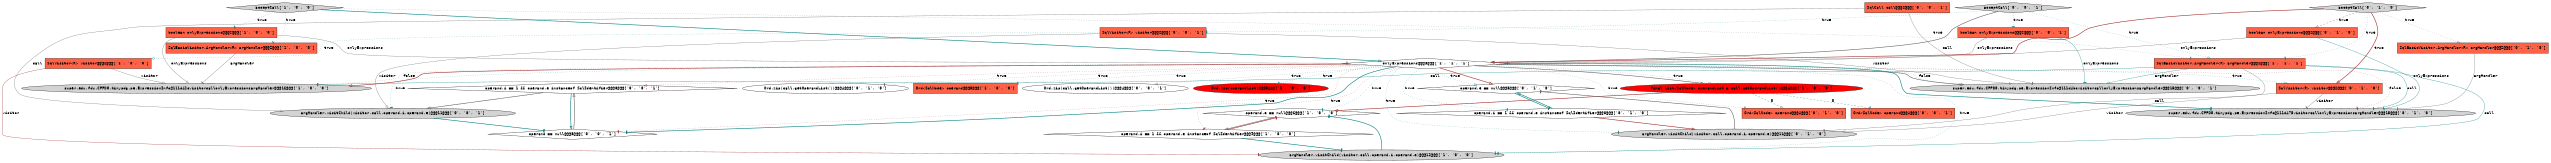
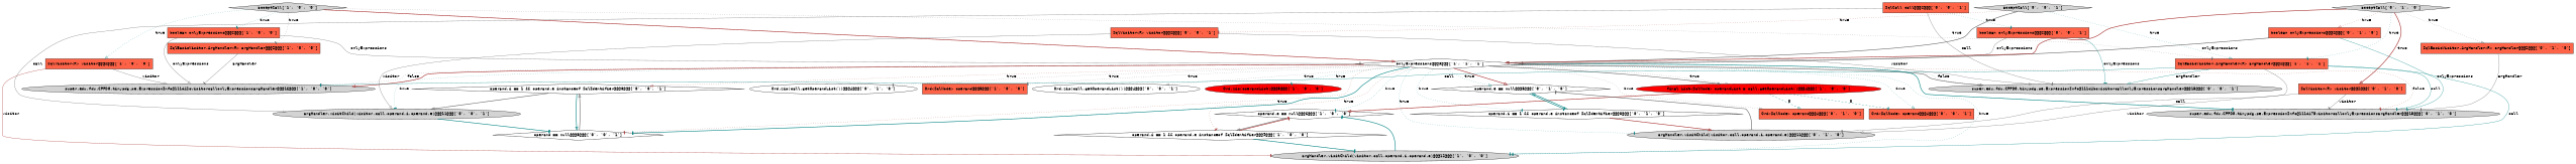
  digraph {
    fontname="DejaVu Sans Mono"
    node [fillcolor=tomato fontname="DejaVu Sans Mono" shape=box style=filled]
    edge [arrowhead=tee color=teal fontname="DejaVu Sans Mono" style=dotted]
    n1 [fillcolor=lightgray label="acceptCall['1', '0', '0']" shape=diamond]
    n2 [fillcolor=white label="onlyExpressions@@@3@@@['1', '1', '1']" shape=diamond]
    n3 [label="SqlVisitor<R> visitor@@@2@@@['1', '0', '0']"]
    n4 [label="SqlBasicVisitor.ArgHandler<R> argHandler@@@2@@@['1', '0', '0']"]
    n5 [label="SqlBasicVisitor.ArgHandler<R> argHandler@@@2@@@['1', '1', '1']"]
    n6 [label="boolean onlyExpressions@@@2@@@['1', '0', '0']"]
    n7 [fillcolor=lightgray label="super.edu.fdu.CPPDG.tinypdg.pe.ExpressionInfo@111d4bcvisitorcallonlyExpressionsargHandler@@@15@@@['0', '0', '1']" shape=ellipse]
    n8 [fillcolor=lightgray label="super.edu.fdu.CPPDG.tinypdg.pe.ExpressionInfo@111d475visitorcallonlyExpressionsargHandler@@@15@@@['0', '1', '0']" shape=ellipse]
    n9 [fillcolor=white label="operand.i == 1 && operand.e instanceof SqlIdentifier@@@8@@@['0', '0', '1']" shape=diamond]
    n10 [fillcolor=lightgray label="argHandler.visitChild(visitor,call,operand.i,operand.e)@@@11@@@['0', '0', '1']" shape=ellipse]
    n11 [fillcolor=white label="operand == null@@@5@@@['0', '0', '1']" shape=diamond]
    n12 [fillcolor=red label="final List<SqlNode> operandList = call.getOperandList()@@@4@@@['1', '0', '0']" shape=ellipse]
    n13 [fillcolor=white label="operand.e == null@@@6@@@['1', '0', '0']" shape=diamond]
    n14 [label="Ord<SqlNode> operand@@@4@@@['0', '1', '0']"]
    n15 [label="Ord<SqlNode> operand@@@4@@@['0', '0', '1']"]
    n16 [fillcolor=white label="Ord.zip(call.getOperandList())@@@4@@@['0', '1', '0']" shape=ellipse]
    n17 [fillcolor=white label="operand.e == null@@@5@@@['0', '1', '0']" shape=diamond]
    n18 [label="Ord<SqlNode> operand@@@5@@@['1', '0', '0']"]
    n19 [fillcolor=lightgray label="argHandler.visitChild(visitor,call,operand.i,operand.e)@@@11@@@['0', '1', '0']" shape=ellipse]
    n20 [fillcolor=white label="operand.i == 1 && operand.e instanceof SqlIdentifier@@@9@@@['1', '0', '0']" shape=diamond]
    n21 [fillcolor=white label="operand.i == 1 && operand.e instanceof SqlIdentifier@@@8@@@['0', '1', '0']" shape=diamond]
    n22 [fillcolor=white label="Ord.zip(call.getOperandList())@@@4@@@['0', '0', '1']" shape=ellipse]
    n23 [fillcolor=lightgray label="super.edu.fdu.CPPDG.tinypdg.pe.ExpressionInfo@111d42cvisitorcallonlyExpressionsargHandler@@@16@@@['1', '0', '0']" shape=ellipse]
    n24 [fillcolor=lightgray label="argHandler.visitChild(visitor,call,operand.i,operand.e)@@@12@@@['1', '0', '0']" shape=ellipse]
    n25 [fillcolor=red label="Ord.zip(operandList)@@@5@@@['1', '0', '0']" shape=ellipse]
    n26 [fillcolor=lightgray label="acceptCall['0', '0', '1']" shape=diamond]
    n27 [label="SqlVisitor<R> visitor@@@2@@@['0', '0', '1']"]
    n28 [label="boolean onlyExpressions@@@2@@@['0', '0', '1']"]
    n29 [label="SqlCall call@@@2@@@['0', '0', '1']"]
    n30 [label="SqlBasicVisitor.ArgHandler<R> argHandler@@@2@@@['0', '1', '0']"]
    n31 [label="SqlVisitor<R> visitor@@@2@@@['0', '1', '0']"]
    n32 [label="boolean onlyExpressions@@@2@@@['0', '1', '0']"]
    n33 [fillcolor=lightgray label="acceptCall['0', '1', '0']" shape=diamond]
-   n1 -> n2 [arrowhead=onormal style=bold]
-   n27 -> n3 [arrowhead=onormal label=true]
+   n1 -> n2 [arrowhead=onormal color=brown style=bold]
+   n1 -> n3 [arrowhead=onormal label=true]
    n1 -> n4 [color=gray40 label=true]
    n1 -> n5 [color=gray40 label=true]
    n1 -> n6 [label=true]
    n2 -> n7 [arrowhead=onormal color=gray40 label=false]
    n2 -> n7 [arrowhead=onormal color=gray40 style=bold]
    n2 -> n8 [style=bold]
    n2 -> n8 [color=brown label=false]
    n2 -> n9 [arrowhead=onormal color=brown label=true]
    n2 -> n10 [label=true]
    n2 -> n11 [color=brown label=true]
    n2 -> n11 [style=bold]
    n2 -> n12 [arrowhead=onormal color=gray40 style=bold]
    n2 -> n12 [arrowhead=onormal color=gray40 label=true]
    n2 -> n13 [label=true]
-   n2 -> n14 [color=gray40 label=true]
-   n2 -> n31 [arrowhead=onormal label=true]
+   n2 -> n14 [arrowhead=onormal color=gray40 label=true]
+   n2 -> n15 [arrowhead=onormal label=true]
    n2 -> n16 [color=gray40 label=true]
    n2 -> n17 [arrowhead=onormal color=brown style=bold]
    n2 -> n17 [arrowhead=onormal label=true]
    n2 -> n18 [color=gray40 label=true]
    n2 -> n19 [label=true]
    n2 -> n20 [color=brown label=true]
    n2 -> n21 [label=true]
    n2 -> n22 [arrowhead=onormal color=gray40 label=true]
    n2 -> n23 [arrowhead=onormal color=gray40 label=false]
    n2 -> n23 [arrowhead=onormal color=brown style=bold]
    n2 -> n24 [label=true]
    n2 -> n25 [label=true]
    n3 -> n23 [arrowhead=onormal color=gray40 label=visitor style=solid]
    n3 -> n24 [color=brown label=visitor style=solid]
    n4 -> n23 [color=gray40 label=argHandler style=solid]
    n5 -> n7 [arrowhead=onormal label=argHandler style=solid]
    n5 -> n8 [label=call style=solid]
    n5 -> n19 [color=gray40 label=call style=solid]
    n5 -> n23 [label=call style=solid]
    n5 -> n24 [label=call style=solid]
    n6 -> n2 [color=gray40 label=onlyExpressions style=solid]
    n6 -> n23 [arrowhead=onormal color=gray40 label=onlyExpressions style=solid]
    n9 -> n10 [arrowhead=onormal color=gray40 style=bold]
    n9 -> n11 [arrowhead=onormal style=bold]
    n10 -> n11 [style=bold]
    n11 -> n9 [arrowhead=onormal color=gray40 style=bold]
    n12 -> n13 [arrowhead=onormal color=brown style=bold]
    n12 -> n14 [arrowhead=onormal label=0 style=dashed]
    n12 -> n15 [label=0 style=dashed]
    n13 -> n20 [arrowhead=onormal color=gray40 style=bold]
    n17 -> n21 [style=bold]
    n19 -> n17 [color=gray40 style=bold]
    n20 -> n13 [color=brown style=bold]
    n20 -> n24 [style=bold]
    n21 -> n17 [arrowhead=onormal style=bold]
    n21 -> n19 [arrowhead=onormal color=brown style=bold]
    n24 -> n13 [style=bold]
    n26 -> n2 [arrowhead=onormal color=gray40 style=bold]
    n26 -> n5 [arrowhead=onormal label=true]
-   n26 -> n27 [label=true]
-   n26 -> n28 [label=true]
+   n26 -> n27 [color=brown label=true]
+   n29 -> n28 [label=true]
    n27 -> n7 [arrowhead=onormal color=gray40 label=visitor style=solid]
    n27 -> n10 [arrowhead=onormal color=gray40 label=visitor style=solid]
    n28 -> n2 [arrowhead=onormal color=gray40 label=onlyExpressions style=solid]
    n28 -> n7 [label=onlyExpressions style=solid]
    n29 -> n7 [color=gray40 label=call style=solid]
    n29 -> n10 [arrowhead=onormal color=gray40 label=call style=solid]
    n30 -> n8 [color=gray40 label=argHandler style=solid]
    n31 -> n8 [color=gray40 label=visitor style=solid]
    n31 -> n19 [arrowhead=onormal color=gray40 label=visitor style=solid]
-   n32 -> n2 [color=gray40 label=onlyExpressions style=solid]
+   n32 -> n2 [color=gray40 label=onlyExpressions style=bold]
    n32 -> n8 [label=onlyExpressions style=solid]
    n33 -> n2 [arrowhead=onormal color=brown style=bold]
    n33 -> n5 [label=true]
    n33 -> n30 [arrowhead=onormal color=gray40 label=true]
    n33 -> n31 [arrowhead=onormal color=brown label=true style=bold]
-   n33 -> n32 [arrowhead=onormal color=brown label=true style=dashed]
+   n33 -> n32 [arrowhead=onormal color=brown label=true]
  }
